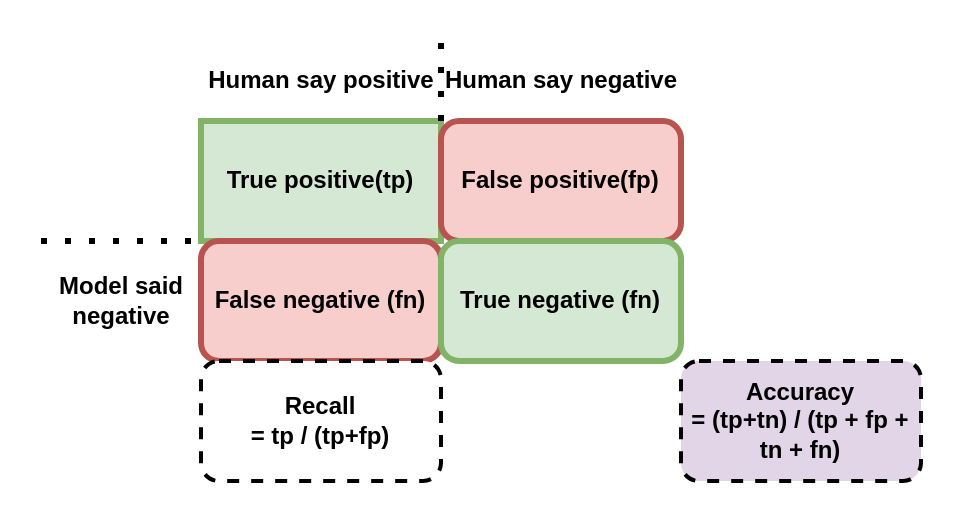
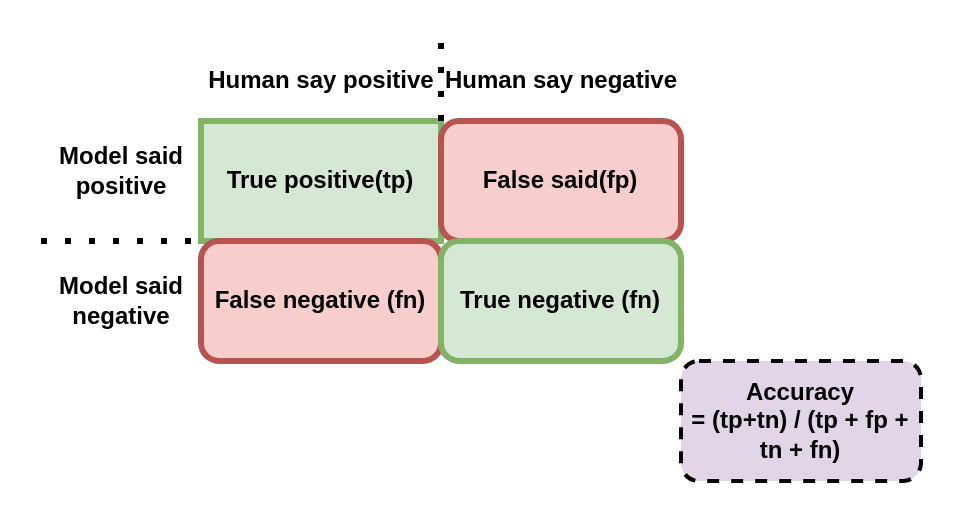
  <mxCell id="0" />
  <mxCell id="1" parent="0" />
  <mxCell id="2" value="True positive(tp)" style="whiteSpace=wrap;html=1;strokeWidth=3;fillColor=#d5e8d4;strokeColor=#82b366;fontStyle=1;shadow=0;glass=0;sketch=0;rounded=0;" vertex="1" parent="1"><mxGeometry x="100" y="60" width="120" height="60" as="geometry" /></mxCell>
- <mxCell id="3" value="False positive(fp)" style="rounded=1;whiteSpace=wrap;html=1;strokeWidth=3;fillColor=#f8cecc;strokeColor=#b85450;fontStyle=1;shadow=0;glass=0;sketch=0;" vertex="1" parent="1"><mxGeometry x="220" y="60" width="120" height="60" as="geometry" /></mxCell>
+ <mxCell id="3" value="False said(fp)" style="rounded=1;whiteSpace=wrap;html=1;strokeWidth=3;fillColor=#f8cecc;strokeColor=#b85450;fontStyle=1;shadow=0;glass=0;sketch=0;" vertex="1" parent="1"><mxGeometry x="220" y="60" width="120" height="60" as="geometry" /></mxCell>
  <mxCell id="4" value="False negative (fn)" style="rounded=1;whiteSpace=wrap;html=1;strokeWidth=3;fillColor=#f8cecc;strokeColor=#b85450;fontStyle=1;shadow=0;glass=0;sketch=0;" vertex="1" parent="1"><mxGeometry x="100" y="120" width="120" height="60" as="geometry" /></mxCell>
  <mxCell id="5" value="True negative (fn)" style="rounded=1;whiteSpace=wrap;html=1;strokeWidth=3;fillColor=#d5e8d4;strokeColor=#82b366;fontStyle=1;shadow=0;glass=0;sketch=0;" vertex="1" parent="1"><mxGeometry x="220" y="120" width="120" height="60" as="geometry" /></mxCell>
  <mxCell id="6" value="Human say positive" style="text;html=1;align=center;verticalAlign=middle;resizable=0;points=[];autosize=1;strokeColor=none;fillColor=none;fontStyle=1;rounded=1;shadow=0;glass=0;sketch=0;" vertex="1" parent="1"><mxGeometry x="95" y="30" width="130" height="20" as="geometry" /></mxCell>
  <mxCell id="7" value="Human say negative" style="text;html=1;align=center;verticalAlign=middle;resizable=0;points=[];autosize=1;strokeColor=none;fillColor=none;fontStyle=1;rounded=1;shadow=0;glass=0;sketch=0;" vertex="1" parent="1"><mxGeometry x="215" y="30" width="130" height="20" as="geometry" /></mxCell>
+ <mxCell id="8" value="Model said&lt;br&gt;positive" style="text;html=1;align=center;verticalAlign=middle;resizable=0;points=[];autosize=1;strokeColor=none;fillColor=none;fontStyle=1;rounded=1;shadow=0;glass=0;sketch=0;" vertex="1" parent="1"><mxGeometry x="20" y="70" width="80" height="30" as="geometry" /></mxCell>
  <mxCell id="9" value="Model said&lt;br&gt;negative" style="text;html=1;align=center;verticalAlign=middle;resizable=0;points=[];autosize=1;strokeColor=none;fillColor=none;fontStyle=1;rounded=1;shadow=0;glass=0;sketch=0;" vertex="1" parent="1"><mxGeometry x="20" y="135" width="80" height="30" as="geometry" /></mxCell>
- <mxCell id="10" value="Recall &lt;br&gt;= tp / (tp+fp)" style="rounded=1;whiteSpace=wrap;html=1;dashed=1;strokeWidth=2;fontStyle=1;shadow=0;glass=0;sketch=0;" vertex="1" parent="1"><mxGeometry x="100" y="180" width="120" height="60" as="geometry" /></mxCell>
  <mxCell id="11" value="Accuracy &lt;br&gt;= (tp+tn) / (tp + fp + tn + fn)" style="rounded=1;whiteSpace=wrap;html=1;dashed=1;strokeWidth=2;fontStyle=1;shadow=0;glass=0;sketch=0;fillColor=#e1d5e7;" vertex="1" parent="1"><mxGeometry x="340" y="180" width="120" height="60" as="geometry" /></mxCell>
  <mxCell id="12" value="" style="endArrow=none;dashed=1;html=1;dashPattern=1 3;strokeWidth=3;rounded=0;exitX=1;exitY=0;exitDx=0;exitDy=0;" edge="1" parent="1" source="2"><mxGeometry width="50" height="50" relative="1" as="geometry"><mxPoint x="200" y="150" as="sourcePoint" /><mxPoint x="220" y="20" as="targetPoint" /></mxGeometry></mxCell>
  <mxCell id="13" value="" style="endArrow=none;dashed=1;html=1;dashPattern=1 3;strokeWidth=3;rounded=0;entryX=0;entryY=0;entryDx=0;entryDy=0;" edge="1" parent="1" target="4"><mxGeometry width="50" height="50" relative="1" as="geometry"><mxPoint x="20" y="120" as="sourcePoint" /><mxPoint x="250" y="40" as="targetPoint" /></mxGeometry></mxCell>
